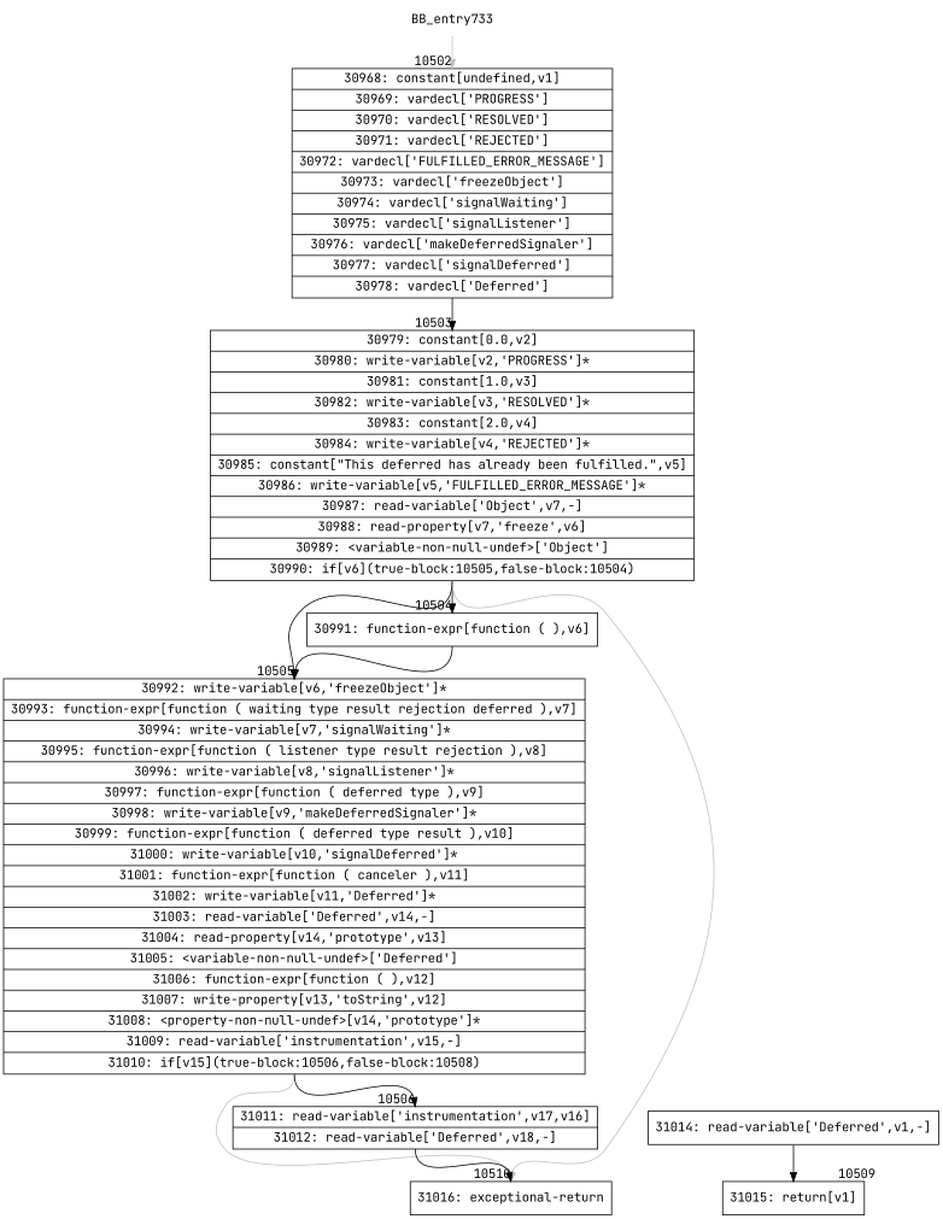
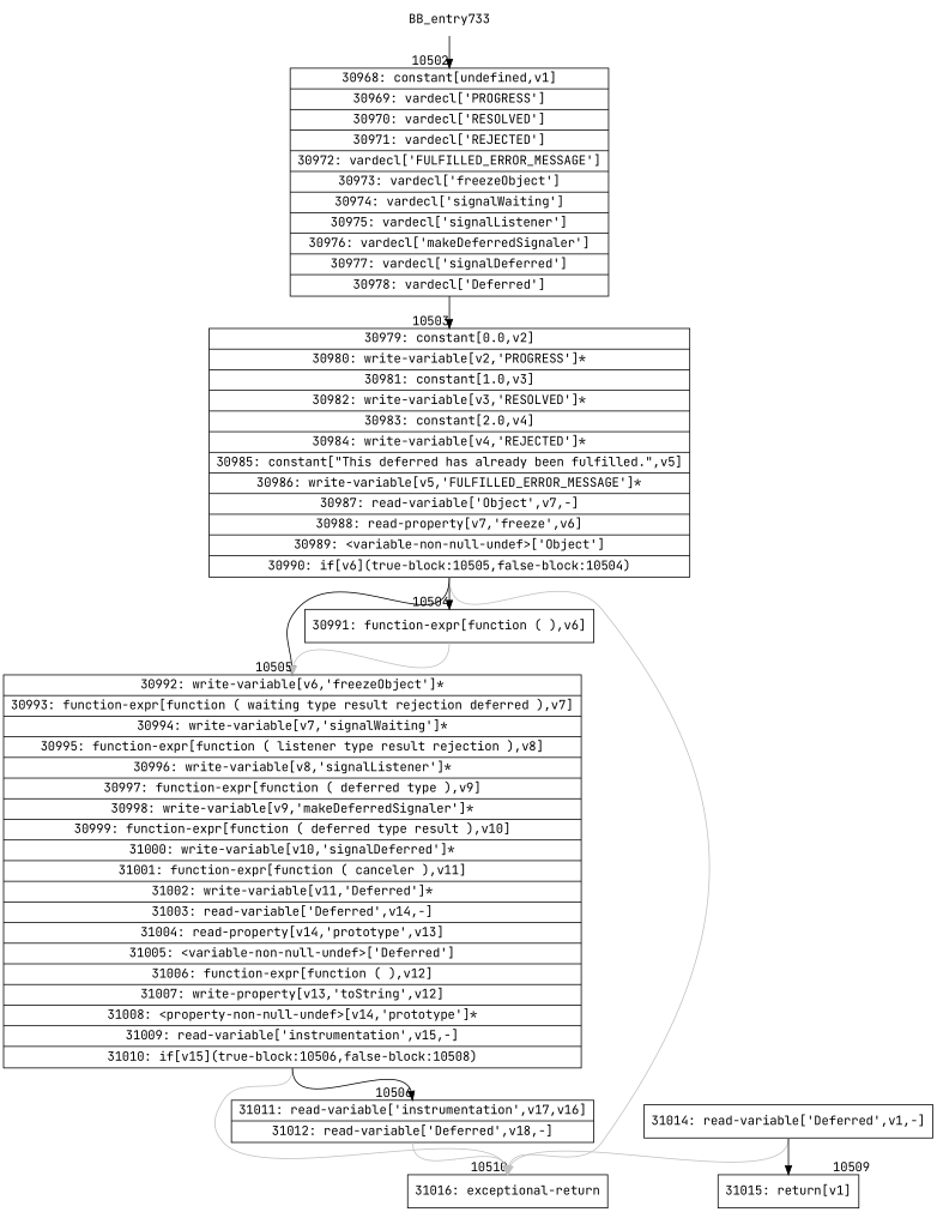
  digraph {
    fontname="JetBrains Mono"
    rankdir=TD
    node [fontname="JetBrains Mono" shape=record]
    edge [fontname="JetBrains Mono" headport=n tailport=s]
    n1 [label=BB_entry733 shape=none]
    n2 [label="{30968: constant[undefined,v1]|30969: vardecl['PROGRESS']|30970: vardecl['RESOLVED']|30971: vardecl['REJECTED']|30972: vardecl['FULFILLED_ERROR_MESSAGE']|30973: vardecl['freezeObject']|30974: vardecl['signalWaiting']|30975: vardecl['signalListener']|30976: vardecl['makeDeferredSignaler']|30977: vardecl['signalDeferred']|30978: vardecl['Deferred']}"]
    n3 [label="{30979: constant[0.0,v2]|30980: write-variable[v2,'PROGRESS']*|30981: constant[1.0,v3]|30982: write-variable[v3,'RESOLVED']*|30983: constant[2.0,v4]|30984: write-variable[v4,'REJECTED']*|30985: constant[\"This deferred has already been fulfilled.\",v5]|30986: write-variable[v5,'FULFILLED_ERROR_MESSAGE']*|30987: read-variable['Object',v7,-]|30988: read-property[v7,'freeze',v6]|30989: \<variable-non-null-undef\>['Object']|30990: if[v6](true-block:10505,false-block:10504)}"]
    n4 [label="{30992: write-variable[v6,'freezeObject']*|30993: function-expr[function ( waiting type result rejection deferred ),v7]|30994: write-variable[v7,'signalWaiting']*|30995: function-expr[function ( listener type result rejection ),v8]|30996: write-variable[v8,'signalListener']*|30997: function-expr[function ( deferred type ),v9]|30998: write-variable[v9,'makeDeferredSignaler']*|30999: function-expr[function ( deferred type result ),v10]|31000: write-variable[v10,'signalDeferred']*|31001: function-expr[function ( canceler ),v11]|31002: write-variable[v11,'Deferred']*|31003: read-variable['Deferred',v14,-]|31004: read-property[v14,'prototype',v13]|31005: \<variable-non-null-undef\>['Deferred']|31006: function-expr[function ( ),v12]|31007: write-property[v13,'toString',v12]|31008: \<property-non-null-undef\>[v14,'prototype']*|31009: read-variable['instrumentation',v15,-]|31010: if[v15](true-block:10506,false-block:10508)}"]
    n5 [label="{30991: function-expr[function ( ),v6]}"]
    n6 [label="{31016: exceptional-return}"]
    n7 [label="{31011: read-variable['instrumentation',v17,v16]|31012: read-variable['Deferred',v18,-]}"]
    n8 [label="{31014: read-variable['Deferred',v1,-]}"]
    n9 [label="{31015: return[v1]}"]
-   n1 -> n2 [headlabel="    10502" color=gray]
+   n1 -> n2 [headlabel="    10502"]
    n2 -> n3 [headlabel="      10503"]
    n3 -> n4 [headlabel="      10505"]
    n3 -> n5 [headlabel="      10504"]
    n3 -> n6 [color=gray headlabel="      10510"]
    n4 -> n6 [color=gray]
    n4 -> n7 [headlabel="      10506"]
-   n5 -> n4
-   n7 -> n6 [color=black]
+   n5 -> n4 [color=gray]
+   n7 -> n6 [color=gray]
+   n8 -> n6 [color=gray]
    n8 -> n9 [headlabel="      10509"]
  }
